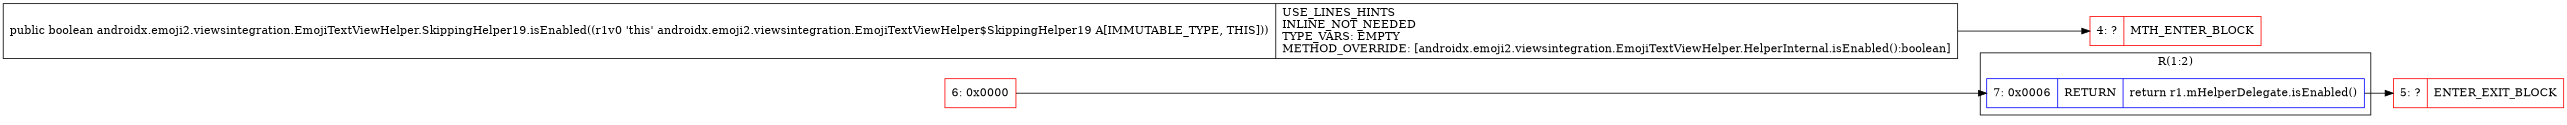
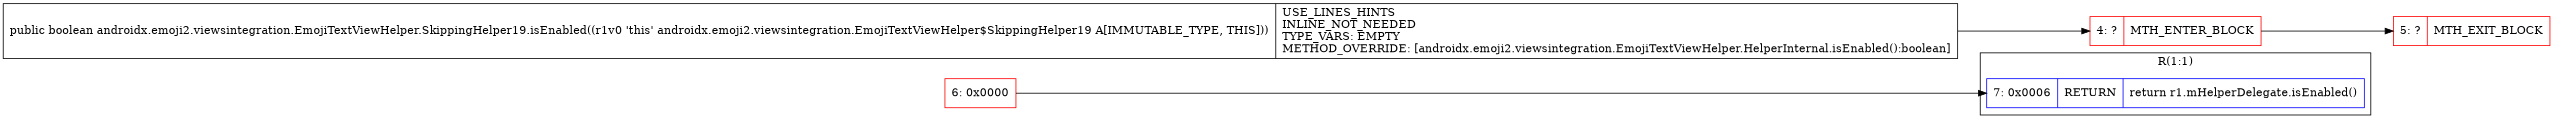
  digraph {
    rankdir=LR
    node [color=red shape=record]
    n1 [color=blue label="{7\:\ 0x0006|RETURN\l|return r1.mHelperDelegate.isEnabled()\l}"]
-   n2 [label="{5\:\ ?|ENTER_EXIT_BLOCK\l}"]
+   n2 [label="{5\:\ ?|MTH_EXIT_BLOCK\l}"]
    n3 [label="{4\:\ ?|MTH_ENTER_BLOCK\l}"]
    n4 [label="{6\:\ 0x0000}"]
    n5 [label="{public boolean androidx.emoji2.viewsintegration.EmojiTextViewHelper.SkippingHelper19.isEnabled((r1v0 'this' androidx.emoji2.viewsintegration.EmojiTextViewHelper$SkippingHelper19 A[IMMUTABLE_TYPE, THIS]))  | USE_LINES_HINTS\lINLINE_NOT_NEEDED\lTYPE_VARS: EMPTY\lMETHOD_OVERRIDE: [androidx.emoji2.viewsintegration.EmojiTextViewHelper.HelperInternal.isEnabled():boolean]\l}" color=""]
    subgraph cluster_1 {
-     label="R(1:2)"
+     label="R(1:1)"
      n1
    }
-   n1 -> n2
+   n3 -> n2
    n4 -> n1
    n5 -> n3
  }
